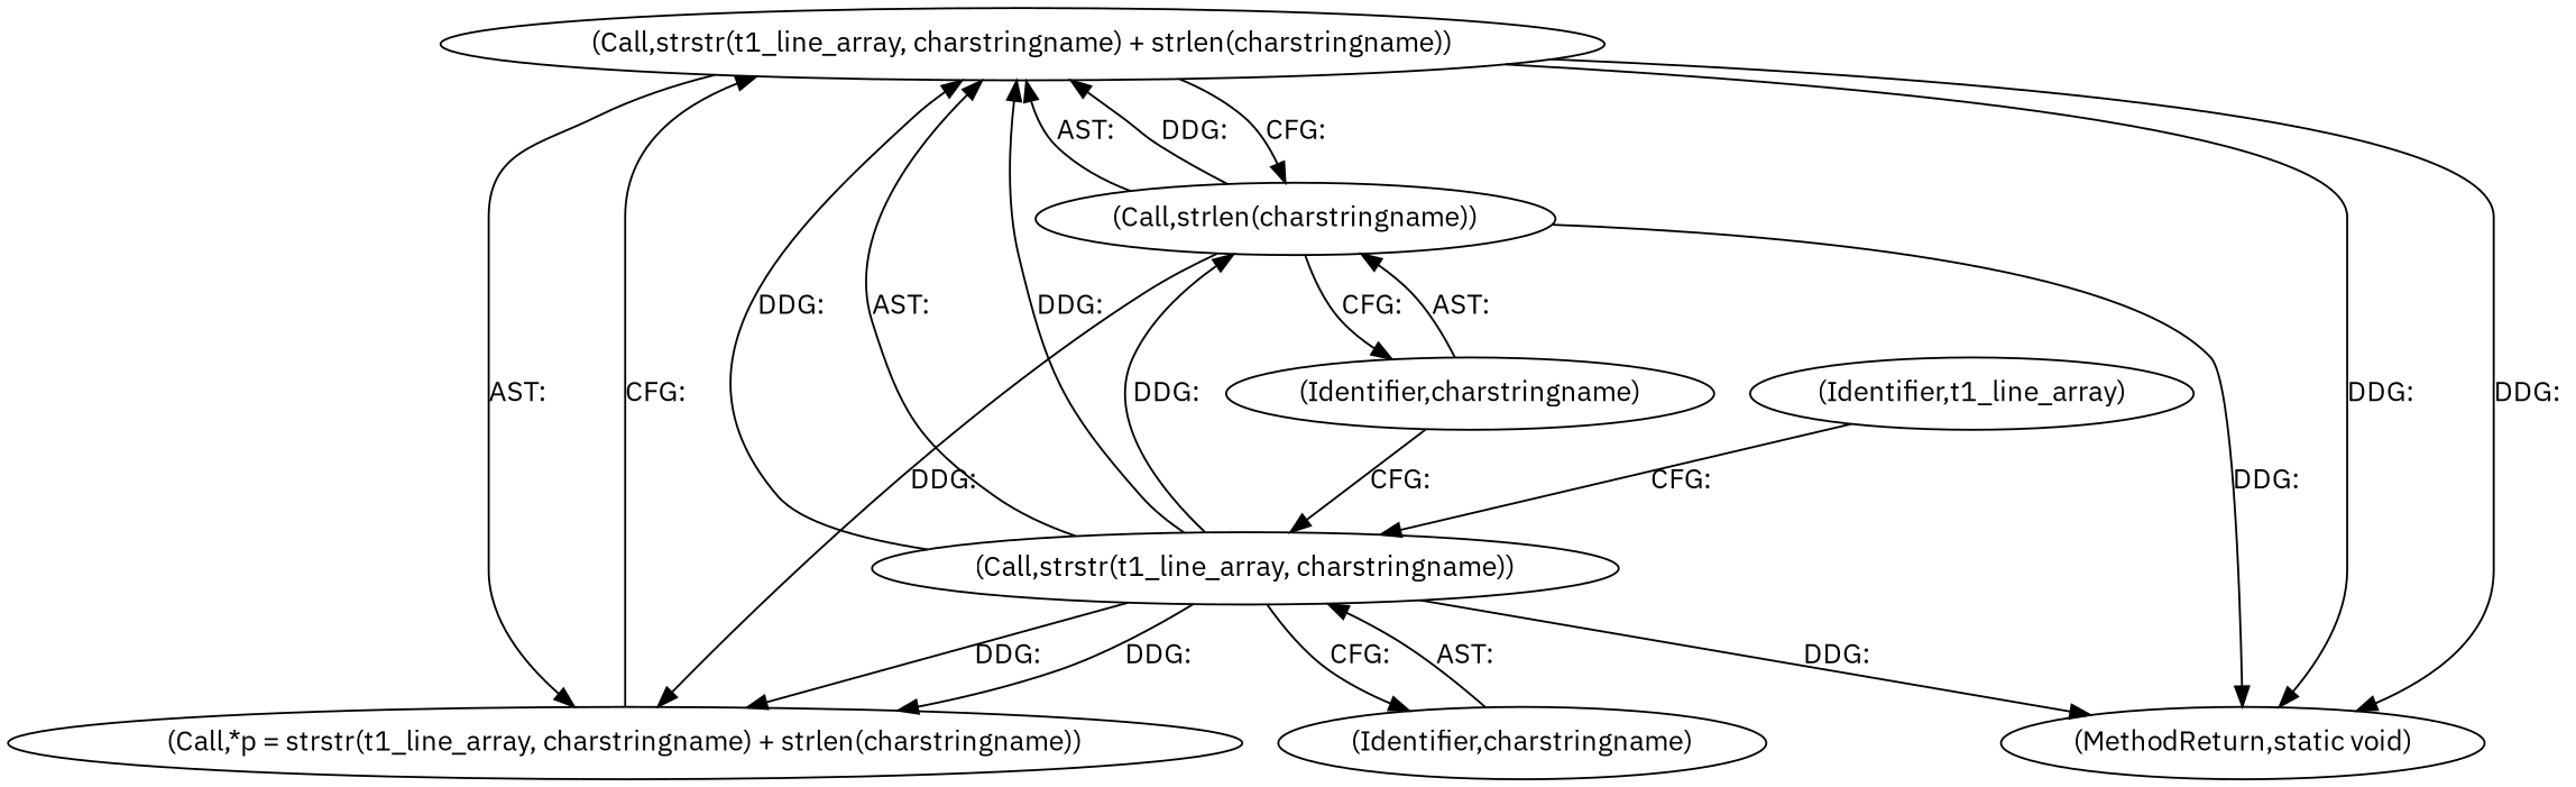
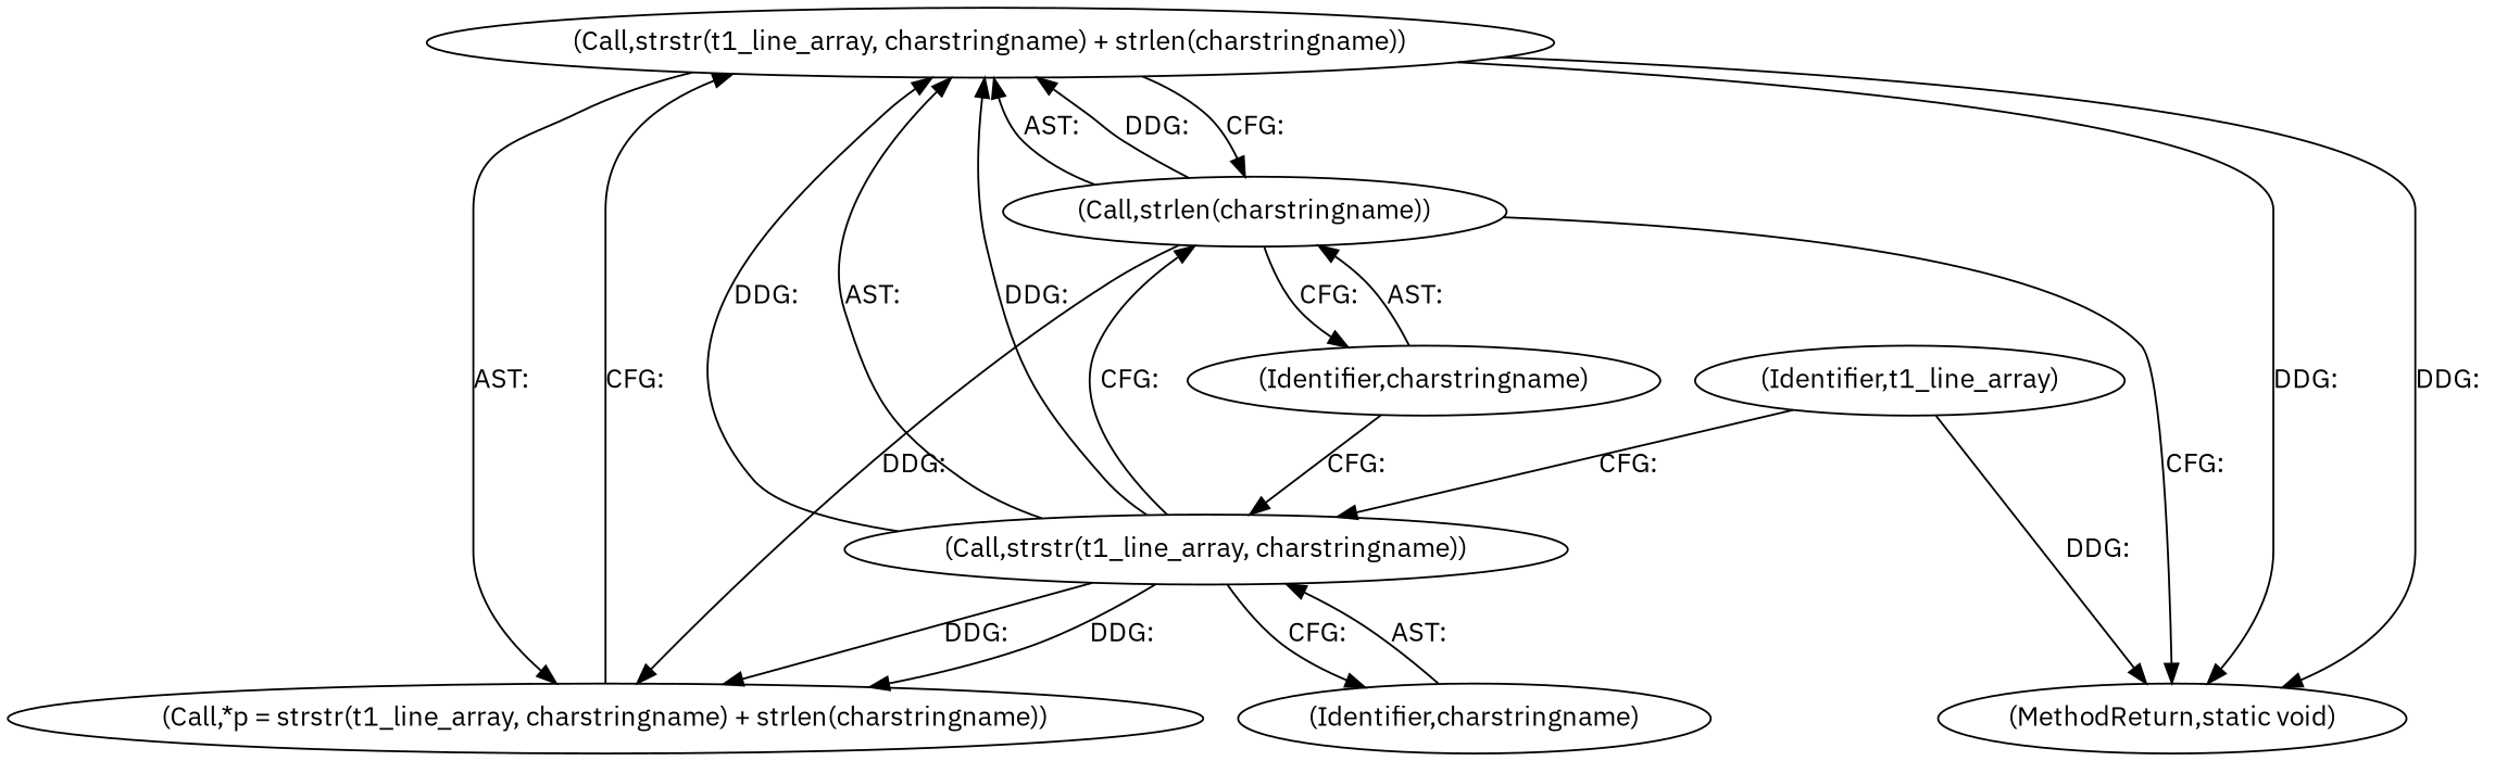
  digraph {
    fontname="IBM Plex Sans"
    node [fontname="IBM Plex Sans"]
    edge [fontname="IBM Plex Sans"]
    n1 [label="(Call,strstr(t1_line_array, charstringname) + strlen(charstringname))"]
    n2 [label="(Call,strlen(charstringname))"]
    n3 [label="(Call,*p = strstr(t1_line_array, charstringname) + strlen(charstringname))"]
    n4 [label="(MethodReturn,static void)"]
    n5 [label="(Identifier,charstringname)"]
    n6 [label="(Call,strstr(t1_line_array, charstringname))"]
    n7 [label="(Identifier,charstringname)"]
    n8 [label="(Identifier,t1_line_array)"]
    n1 -> n2 [label="CFG: "]
    n1 -> n3 [label="AST: "]
    n1 -> n4 [label="DDG: "]
    n1 -> n4 [label="DDG: "]
    n2 -> n1 [label="AST: "]
    n2 -> n1 [label="DDG: "]
    n2 -> n3 [label="DDG: "]
-   n2 -> n4 [label="DDG: "]
+   n2 -> n4 [label="CFG: "]
    n2 -> n5 [label="CFG: "]
    n3 -> n1 [label="CFG: "]
    n5 -> n2 [label="AST: "]
    n5 -> n6 [label="CFG: "]
    n6 -> n1 [label="AST: "]
    n6 -> n1 [label="DDG: "]
    n6 -> n1 [label="DDG: "]
-   n6 -> n2 [label="DDG: "]
+   n6 -> n2 [label="CFG: "]
    n6 -> n3 [label="DDG: "]
    n6 -> n3 [label="DDG: "]
-   n6 -> n4 [label="DDG: "]
+   n8 -> n4 [label="DDG: "]
    n6 -> n7 [label="CFG: "]
    n7 -> n6 [label="AST: "]
    n8 -> n6 [label="CFG: "]
  }
